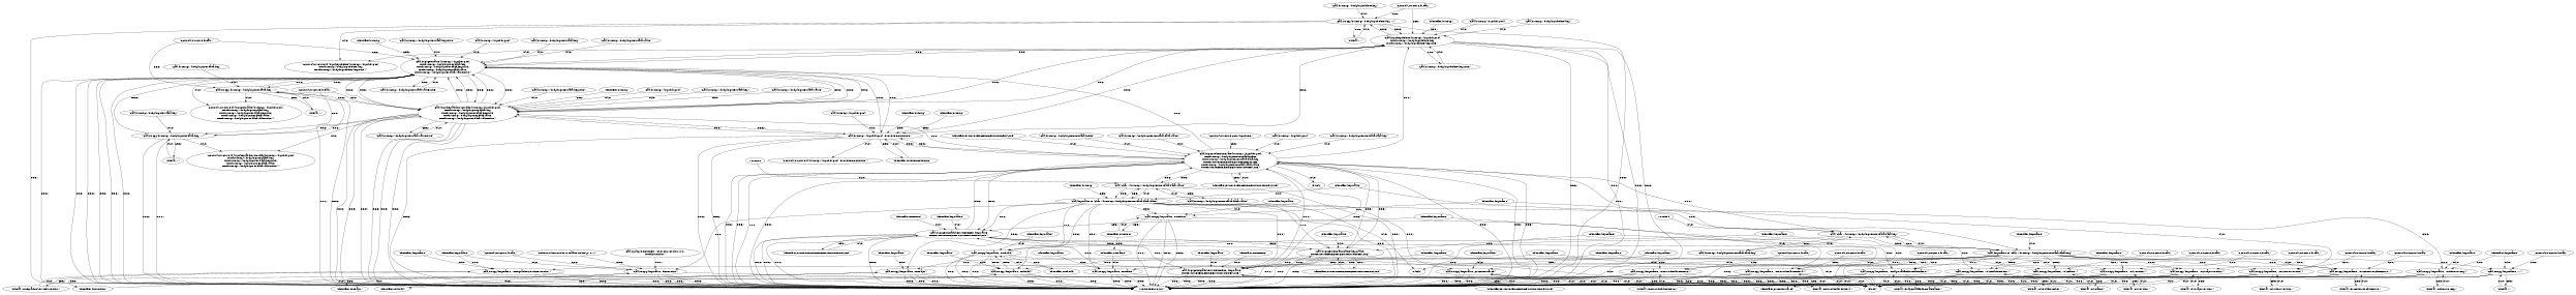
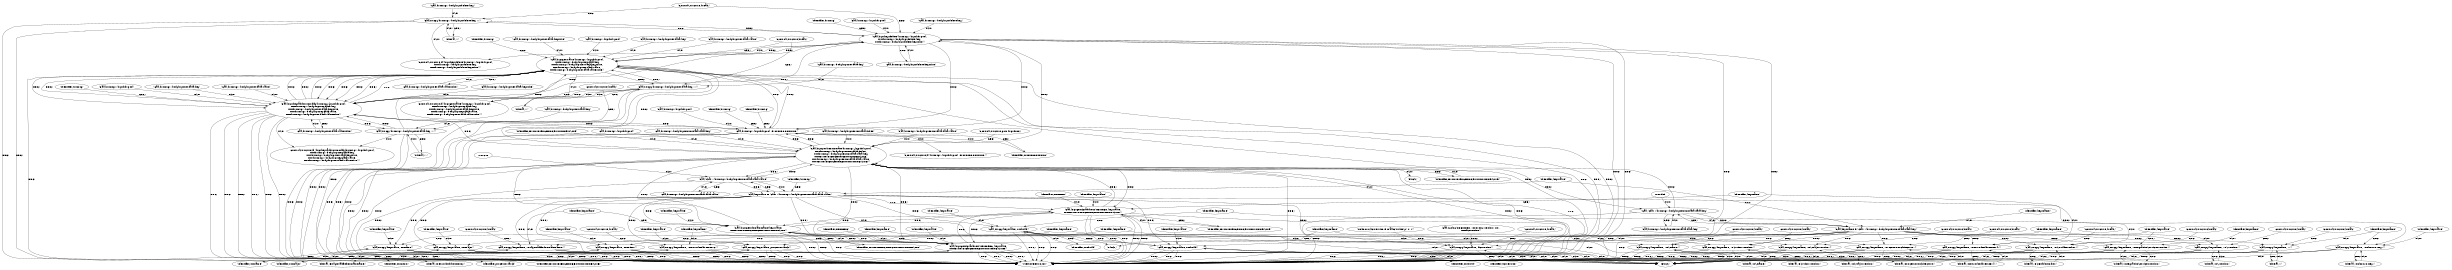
  digraph {
    n1 [label="(Call,strcpy(hv_msg->body.kvp_delete.key, \"\"))"]
    n2 [label="(Call,kvp_key_delete(hv_msg->kvp_hdr.pool,\n\t\t\t\t\thv_msg->body.kvp_delete.key,\n\t\t\t\t\thv_msg->body.kvp_delete.key_size))"]
    n3 [label="(MethodReturn,int)"]
    n4 [label="(ControlStructure,if (kvp_key_delete(hv_msg->kvp_hdr.pool,\n\t\t\t\t\thv_msg->body.kvp_delete.key,\n\t\t\t\t\thv_msg->body.kvp_delete.key_size)))"]
    n5 [label="(Literal,\"\")"]
    n6 [label="(Call,kvp_get_value(hv_msg->kvp_hdr.pool,\n\t\t\t\t\thv_msg->body.kvp_set.data.key,\n\t\t\t\t\thv_msg->body.kvp_set.data.key_size,\n\t\t\t\t\thv_msg->body.kvp_set.data.value,\n\t\t\t\t\thv_msg->body.kvp_set.data.value_size))"]
    n7 [label="(Call,kvp_key_add_or_modify(hv_msg->kvp_hdr.pool,\n\t\t\t\t\thv_msg->body.kvp_set.data.key,\n\t\t\t\t\thv_msg->body.kvp_set.data.key_size,\n\t\t\t\t\thv_msg->body.kvp_set.data.value,\n\t\t\t\t\thv_msg->body.kvp_set.data.value_size))"]
    n8 [label="(Call,hv_msg->kvp_hdr.pool != KVP_POOL_AUTO)"]
    n9 [label="(Call,hv_msg->body.kvp_delete.key_size)"]
    n10 [label="(Call,strcpy(hv_msg->body.kvp_set.data.key, \"\"))"]
    n11 [label="(ControlStructure,if (kvp_get_value(hv_msg->kvp_hdr.pool,\n\t\t\t\t\thv_msg->body.kvp_set.data.key,\n\t\t\t\t\thv_msg->body.kvp_set.data.key_size,\n\t\t\t\t\thv_msg->body.kvp_set.data.value,\n\t\t\t\t\thv_msg->body.kvp_set.data.value_size)))"]
    n12 [label="(Call,hv_msg->body.kvp_set.data.value_size)"]
    n13 [label="(Call,strcpy(hv_msg->body.kvp_set.data.key, \"\"))"]
    n14 [label="(ControlStructure,if (kvp_key_add_or_modify(hv_msg->kvp_hdr.pool,\n\t\t\t\t\thv_msg->body.kvp_set.data.key,\n\t\t\t\t\thv_msg->body.kvp_set.data.key_size,\n\t\t\t\t\thv_msg->body.kvp_set.data.value,\n\t\t\t\t\thv_msg->body.kvp_set.data.value_size)))"]
    n15 [label="(Call,hv_msg->body.kvp_set.data.value_size)"]
    n16 [label="(Call,kvp_pool_enumerate(hv_msg->kvp_hdr.pool,\n\t\t\t\t\thv_msg->body.kvp_enum_data.index,\n\t\t\t\t\thv_msg->body.kvp_enum_data.data.key,\n\t\t\t\t\tHV_KVP_EXCHANGE_MAX_KEY_SIZE,\n\t\t\t\t\thv_msg->body.kvp_enum_data.data.value,\n\t\t\t\t\tHV_KVP_EXCHANGE_MAX_VALUE_SIZE))"]
    n17 [label="(ControlStructure,if (hv_msg->kvp_hdr.pool != KVP_POOL_AUTO))"]
    n18 [label="(Identifier,KVP_POOL_AUTO)"]
    n19 [label="(Literal,\"\")"]
    n20 [label="(Literal,\"\")"]
    n21 [label="(Call,(char *)hv_msg->body.kvp_enum_data.data.key)"]
    n22 [label="(Call,(char *)hv_msg->body.kvp_enum_data.data.value)"]
    n23 [label="(Call,kvp_get_domain_name(key_value,\n\t\t\t\t\tHV_KVP_EXCHANGE_MAX_VALUE_SIZE))"]
    n24 [label="(Call,kvp_get_ip_address(AF_INET6, key_value,\n\t\t\t\t\tHV_KVP_EXCHANGE_MAX_VALUE_SIZE))"]
    n25 [label="(Call,kvp_get_ip_address(AF_INET, key_value,\n\t\t\t\t\tHV_KVP_EXCHANGE_MAX_VALUE_SIZE))"]
    n26 [label="(Block,)"]
    n27 [label="(Identifier,HV_KVP_EXCHANGE_MAX_VALUE_SIZE)"]
    n28 [label="(Call,key_name = (char *)hv_msg->body.kvp_enum_data.data.key)"]
    n29 [label="(Call,hv_msg->body.kvp_enum_data.data.key)"]
    n30 [label="(Call,key_value = (char *)hv_msg->body.kvp_enum_data.data.value)"]
    n31 [label="(Call,hv_msg->body.kvp_enum_data.data.value)"]
    n32 [label="(Identifier,HV_KVP_EXCHANGE_MAX_VALUE_SIZE)"]
    n33 [label="(Block,)"]
    n34 [label="(Identifier,HV_KVP_EXCHANGE_MAX_VALUE_SIZE)"]
    n35 [label="(Identifier,HV_KVP_EXCHANGE_MAX_VALUE_SIZE)"]
    n36 [label="(Block,)"]
    n37 [label="(Call,strcpy(key_name, \"FullyQualifiedDomainName\"))"]
    n38 [label="(Call,strcpy(key_name, \"IntegrationServicesVersion\"))"]
    n39 [label="(Call,strcpy(key_name, \"NetworkAddressIPv4\"))"]
    n40 [label="(Call,strcpy(key_name, \"NetworkAddressIPv6\"))"]
    n41 [label="(Call,strcpy(key_name, \"OSBuildNumber\"))"]
    n42 [label="(Call,strcpy(key_name, \"OSName\"))"]
    n43 [label="(Call,strcpy(key_name, \"OSMajorVersion\"))"]
    n44 [label="(Call,strcpy(key_name, \"OSMinorVersion\"))"]
    n45 [label="(Call,strcpy(key_name, \"OSVersion\"))"]
    n46 [label="(Call,strcpy(key_name, \"ProcessorArchitecture\"))"]
    n47 [label="(Call,strcpy(key_name, \"\"))"]
    n48 [label="(Call,strcpy(key_value, lic_version))"]
    n49 [label="(Call,strcpy(key_value, os_build))"]
    n50 [label="(Call,strcpy(key_value, os_build))"]
    n51 [label="(Call,strcpy(key_value, os_name))"]
    n52 [label="(Call,strcpy(key_value, os_major))"]
    n53 [label="(Call,strcpy(key_value, os_minor))"]
    n54 [label="(Call,strcpy(key_value, processor_arch))"]
    n55 [label="(Call,strcpy(key_value, \"Unknown Key\"))"]
    n56 [label="(Identifier,lic_version)"]
    n57 [label="(Identifier,os_build)"]
    n58 [label="(Identifier,os_build)"]
    n59 [label="(Identifier,os_name)"]
    n60 [label="(Identifier,os_major)"]
    n61 [label="(Identifier,os_minor)"]
    n62 [label="(Identifier,processor_arch)"]
    n63 [label="(Literal,\"Unknown Key\")"]
    n64 [label="(Literal,\"FullyQualifiedDomainName\")"]
    n65 [label="(Literal,\"IntegrationServicesVersion\")"]
    n66 [label="(Literal,\"NetworkAddressIPv4\")"]
    n67 [label="(Literal,\"NetworkAddressIPv6\")"]
    n68 [label="(Literal,\"OSBuildNumber\")"]
    n69 [label="(Literal,\"OSName\")"]
    n70 [label="(Literal,\"OSMajorVersion\")"]
    n71 [label="(Literal,\"OSMinorVersion\")"]
    n72 [label="(Literal,\"OSVersion\")"]
    n73 [label="(Literal,\"ProcessorArchitecture\")"]
    n74 [label="(Literal,\"\")"]
    n75 [label="(Identifier,key_value)"]
    n76 [label="(ControlStructure,break;)"]
    n77 [label="(ControlStructure,break;)"]
    n78 [label="(Identifier,AF_INET)"]
    n79 [label="(ControlStructure,break;)"]
    n80 [label="(Call,hv_msg->kvp_hdr.pool)"]
    n81 [label="(Call,hv_msg->body.kvp_delete.key)"]
    n82 [label="(Identifier,HV_KVP_EXCHANGE_MAX_KEY_SIZE)"]
    n83 [label="(Identifier,key_name)"]
    n84 [label="(Identifier,hv_msg)"]
    n85 [label="(Identifier,key_value)"]
    n86 [label="(ControlStructure,break;)"]
    n87 [label="(Call,hv_msg->kvp_hdr.pool)"]
    n88 [label="(ControlStructure,break;)"]
    n89 [label="(Unknown,lic_version = malloc(strlen(p) + 1))"]
    n90 [label="(Identifier,key_name)"]
    n91 [label="(ControlStructure,break;)"]
    n92 [label="(Call,hv_msg->body.kvp_set.data.key)"]
    n93 [label="(ControlStructure,break;)"]
    n94 [label="(Call,hv_msg->body.kvp_set.data.key_size)"]
    n95 [label="(Call,hv_msg->body.kvp_set.data.key_size)"]
    n96 [label="(ControlStructure,break;)"]
    n97 [label="(Identifier,key_value)"]
    n98 [label="(Identifier,key_name)"]
    n99 [label="(Call,hv_msg->body.kvp_enum_data.data.key)"]
    n100 [label="(Identifier,key_name)"]
    n101 [label="(Identifier,key_value)"]
    n102 [label="(Identifier,key_name)"]
    n103 [label="(Identifier,hv_msg)"]
    n104 [label="(ControlStructure,break;)"]
    n105 [label="(Call,hv_msg->kvp_hdr.pool)"]
    n106 [label="(ControlStructure,break;)"]
    n107 [label="(Call,hv_msg->body.kvp_set.data.key)"]
    n108 [label="(Identifier,hv_msg)"]
    n109 [label="(ControlStructure,break;)"]
    n110 [label="(Identifier,key_value)"]
    n111 [label="(Call,hv_msg->body.kvp_set.data.key)"]
    n112 [label="(Identifier,hv_msg)"]
    n113 [label="(Identifier,key_value)"]
    n114 [label="(Call,hv_msg->body.kvp_enum_data.index)"]
    n115 [label="(Call,syslog(LOG_INFO, \"KVP LIC Version: %s\",\n\t\t\t\t\tlic_version))"]
    n116 [label="(Identifier,key_value)"]
    n117 [label="(Identifier,key_value)"]
    n118 [label="(Identifier,key_value)"]
    n119 [label="(Identifier,key_name)"]
    n120 [label="(Identifier,key_name)"]
    n121 [label="(Call,hv_msg->body.kvp_delete.key)"]
    n122 [label="(Identifier,AF_INET6)"]
    n123 [label="(Call,hv_msg->kvp_hdr.pool)"]
    n124 [label="(Call,hv_msg->body.kvp_enum_data.data.value)"]
    n125 [label="(ControlStructure,break;)"]
    n126 [label="(Identifier,key_value)"]
    n127 [label="(Identifier,key_value)"]
    n128 [label="(ControlStructure,goto kvp_done;)"]
    n129 [label="(Call,hv_msg->body.kvp_set.data.value)"]
    n130 [label="(Identifier,hv_msg)"]
    n131 [label="(Call,hv_msg->kvp_hdr.pool)"]
    n132 [label="(Identifier,key_name)"]
    n133 [label="(ControlStructure,break;)"]
    n134 [label="(Identifier,key_value)"]
    n135 [label="(Identifier,hv_msg)"]
    n136 [label="(Call,hv_msg->body.kvp_set.data.key)"]
    n137 [label="(Identifier,key_name)"]
    n138 [label="(Identifier,key_name)"]
    n139 [label="(Call,hv_msg->body.kvp_set.data.value)"]
    n140 [label="(ControlStructure,break;)"]
    n141 [label="(Identifier,key_name)"]
    n142 [label="(Identifier,key_name)"]
    1000595
    1000608
    n1 -> n2 [label="DDG: "]
    n1 -> n3 [label="DDG: "]
    n1 -> n3 [label="DDG: "]
    n1 -> n4 [label="AST: "]
    n1 -> n5 [label="CFG: "]
    n2 -> n1 [label="DDG: "]
    n2 -> n3 [label="DDG: "]
    n2 -> n3 [label="DDG: "]
    n2 -> n3 [label="DDG: "]
    n2 -> n3 [label="DDG: "]
    n2 -> n4 [label="AST: "]
    n2 -> n6 [label="DDG: "]
    n2 -> n7 [label="DDG: "]
    n2 -> n8 [label="DDG: "]
    n2 -> n9 [label="CFG: "]
    n5 -> n1 [label="AST: "]
    n6 -> n2 [label="DDG: "]
    n6 -> n3 [label="DDG: "]
    n6 -> n3 [label="DDG: "]
    n6 -> n3 [label="DDG: "]
    n6 -> n3 [label="DDG: "]
    n6 -> n3 [label="DDG: "]
    n6 -> n3 [label="DDG: "]
    n6 -> n7 [label="DDG: "]
    n6 -> n7 [label="DDG: "]
    n6 -> n7 [label="DDG: "]
    n6 -> n7 [label="DDG: "]
    n6 -> n7 [label="DDG: "]
    n6 -> n8 [label="DDG: "]
    n6 -> n10 [label="DDG: "]
    n6 -> n11 [label="AST: "]
    n6 -> n12 [label="CFG: "]
    n7 -> n2 [label="DDG: "]
    n7 -> n3 [label="DDG: "]
    n7 -> n3 [label="DDG: "]
    n7 -> n3 [label="DDG: "]
    n7 -> n3 [label="DDG: "]
    n7 -> n3 [label="DDG: "]
    n7 -> n3 [label="DDG: "]
    n7 -> n6 [label="DDG: "]
    n7 -> n6 [label="DDG: "]
    n7 -> n6 [label="DDG: "]
    n7 -> n6 [label="DDG: "]
    n7 -> n6 [label="DDG: "]
    n7 -> n8 [label="DDG: "]
    n7 -> n13 [label="DDG: "]
    n7 -> n14 [label="AST: "]
    n7 -> n15 [label="CFG: "]
    n8 -> n2 [label="DDG: "]
    n8 -> n3 [label="DDG: "]
    n8 -> n3 [label="DDG: "]
    n8 -> n3 [label="DDG: "]
    n8 -> n6 [label="DDG: "]
    n8 -> n7 [label="DDG: "]
    n8 -> n16 [label="DDG: "]
    n8 -> n17 [label="AST: "]
    n8 -> n18 [label="CFG: "]
    n9 -> n2 [label="AST: "]
    n10 -> n3 [label="DDG: "]
    n10 -> n3 [label="DDG: "]
    n10 -> n6 [label="DDG: "]
    n10 -> n7 [label="DDG: "]
    n10 -> n11 [label="AST: "]
    n10 -> n19 [label="CFG: "]
    n12 -> n6 [label="AST: "]
    n13 -> n3 [label="DDG: "]
    n13 -> n3 [label="DDG: "]
    n13 -> n6 [label="DDG: "]
    n13 -> n7 [label="DDG: "]
    n13 -> n14 [label="AST: "]
    n13 -> n20 [label="CFG: "]
    n15 -> n7 [label="AST: "]
    n16 -> n2 [label="DDG: "]
    n16 -> n3 [label="DDG: "]
    n16 -> n3 [label="DDG: "]
    n16 -> n3 [label="DDG: "]
    n16 -> n3 [label="DDG: "]
    n16 -> n3 [label="DDG: "]
    n16 -> n3 [label="DDG: "]
    n16 -> n3 [label="DDG: "]
    n16 -> n6 [label="DDG: "]
    n16 -> n7 [label="DDG: "]
    n16 -> n8 [label="DDG: "]
    n16 -> n21 [label="DDG: "]
    n16 -> n22 [label="DDG: "]
    n16 -> n23 [label="DDG: "]
    n16 -> n24 [label="DDG: "]
    n16 -> n25 [label="DDG: "]
    n16 -> n26 [label="AST: "]
    n16 -> n27 [label="CFG: "]
    n18 -> n8 [label="AST: "]
    n19 -> n10 [label="AST: "]
    n20 -> n13 [label="AST: "]
    n21 -> n3 [label="DDG: "]
    n21 -> n16 [label="DDG: "]
    n21 -> n28 [label="AST: "]
    n21 -> n28 [label="DDG: "]
    n21 -> n29 [label="CFG: "]
    n22 -> n3 [label="DDG: "]
    n22 -> n16 [label="DDG: "]
    n22 -> n30 [label="AST: "]
    n22 -> n30 [label="DDG: "]
    n22 -> n31 [label="CFG: "]
    n23 -> n3 [label="DDG: "]
    n23 -> n3 [label="DDG: "]
    n23 -> n3 [label="DDG: "]
    n23 -> n16 [label="DDG: "]
    n23 -> n24 [label="DDG: "]
    n23 -> n25 [label="DDG: "]
    n23 -> n32 [label="CFG: "]
    n23 -> n33 [label="AST: "]
    n24 -> n3 [label="DDG: "]
    n24 -> n3 [label="DDG: "]
    n24 -> n3 [label="DDG: "]
    n24 -> n3 [label="DDG: "]
    n24 -> n16 [label="DDG: "]
    n24 -> n23 [label="DDG: "]
    n24 -> n25 [label="DDG: "]
    n24 -> n33 [label="AST: "]
    n24 -> n34 [label="CFG: "]
    n25 -> n3 [label="DDG: "]
    n25 -> n3 [label="DDG: "]
    n25 -> n3 [label="DDG: "]
    n25 -> n3 [label="DDG: "]
    n25 -> n16 [label="DDG: "]
    n25 -> n23 [label="DDG: "]
    n25 -> n24 [label="DDG: "]
    n25 -> n33 [label="AST: "]
    n25 -> n35 [label="CFG: "]
    n27 -> n16 [label="AST: "]
    n28 -> n3 [label="DDG: "]
    n28 -> n21 [label="CFG: "]
    n28 -> n36 [label="AST: "]
    n28 -> n37 [label="DDG: "]
    n28 -> n38 [label="DDG: "]
    n28 -> n39 [label="DDG: "]
    n28 -> n40 [label="DDG: "]
    n28 -> n41 [label="DDG: "]
    n28 -> n42 [label="DDG: "]
    n28 -> n43 [label="DDG: "]
    n28 -> n44 [label="DDG: "]
    n28 -> n45 [label="DDG: "]
    n28 -> n46 [label="DDG: "]
    n28 -> n47 [label="DDG: "]
    n29 -> n21 [label="AST: "]
    n30 -> n3 [label="DDG: "]
    n30 -> n22 [label="CFG: "]
    n30 -> n23 [label="DDG: "]
    n30 -> n24 [label="DDG: "]
    n30 -> n25 [label="DDG: "]
    n30 -> n36 [label="AST: "]
    n30 -> n48 [label="DDG: "]
    n30 -> n49 [label="DDG: "]
    n30 -> n50 [label="DDG: "]
    n30 -> n51 [label="DDG: "]
    n30 -> n52 [label="DDG: "]
    n30 -> n53 [label="DDG: "]
    n30 -> n54 [label="DDG: "]
    n30 -> n55 [label="DDG: "]
    n31 -> n22 [label="AST: "]
    n32 -> n23 [label="AST: "]
    n34 -> n24 [label="AST: "]
    n35 -> n25 [label="AST: "]
    n37 -> n3 [label="DDG: "]
    n37 -> n3 [label="DDG: "]
    n37 -> n33 [label="AST: "]
    n37 -> n64 [label="CFG: "]
    n38 -> n3 [label="DDG: "]
    n38 -> n3 [label="DDG: "]
    n38 -> n33 [label="AST: "]
    n38 -> n65 [label="CFG: "]
    n39 -> n3 [label="DDG: "]
    n39 -> n3 [label="DDG: "]
    n39 -> n33 [label="AST: "]
    n39 -> n66 [label="CFG: "]
    n40 -> n3 [label="DDG: "]
    n40 -> n3 [label="DDG: "]
    n40 -> n33 [label="AST: "]
    n40 -> n67 [label="CFG: "]
    n41 -> n3 [label="DDG: "]
    n41 -> n3 [label="DDG: "]
    n41 -> n33 [label="AST: "]
    n41 -> n68 [label="CFG: "]
    n42 -> n3 [label="DDG: "]
    n42 -> n3 [label="DDG: "]
    n42 -> n33 [label="AST: "]
    n42 -> n69 [label="CFG: "]
    n43 -> n3 [label="DDG: "]
    n43 -> n3 [label="DDG: "]
    n43 -> n33 [label="AST: "]
    n43 -> n70 [label="CFG: "]
    n44 -> n3 [label="DDG: "]
    n44 -> n3 [label="DDG: "]
    n44 -> n33 [label="AST: "]
    n44 -> n71 [label="CFG: "]
    n45 -> n3 [label="DDG: "]
    n45 -> n3 [label="DDG: "]
    n45 -> n33 [label="AST: "]
    n45 -> n72 [label="CFG: "]
    n46 -> n3 [label="DDG: "]
    n46 -> n3 [label="DDG: "]
    n46 -> n33 [label="AST: "]
    n46 -> n73 [label="CFG: "]
    n47 -> n3 [label="DDG: "]
    n47 -> n3 [label="DDG: "]
    n47 -> n33 [label="AST: "]
    n47 -> n74 [label="CFG: "]
    n48 -> n3 [label="DDG: "]
    n48 -> n3 [label="DDG: "]
    n48 -> n3 [label="DDG: "]
    n48 -> n33 [label="AST: "]
    n48 -> n56 [label="CFG: "]
    n49 -> n3 [label="DDG: "]
    n49 -> n3 [label="DDG: "]
    n49 -> n3 [label="DDG: "]
    n49 -> n33 [label="AST: "]
    n49 -> n50 [label="DDG: "]
    n49 -> n57 [label="CFG: "]
    n50 -> n3 [label="DDG: "]
    n50 -> n3 [label="DDG: "]
    n50 -> n3 [label="DDG: "]
    n50 -> n33 [label="AST: "]
    n50 -> n49 [label="DDG: "]
    n50 -> n58 [label="CFG: "]
    n51 -> n3 [label="DDG: "]
    n51 -> n3 [label="DDG: "]
    n51 -> n3 [label="DDG: "]
    n51 -> n33 [label="AST: "]
-   n61 -> n59 [label="CFG: "]
+   n51 -> n59 [label="CFG: "]
    n52 -> n3 [label="DDG: "]
    n52 -> n3 [label="DDG: "]
    n52 -> n3 [label="DDG: "]
    n52 -> n33 [label="AST: "]
    n52 -> n60 [label="CFG: "]
    n53 -> n3 [label="DDG: "]
    n53 -> n3 [label="DDG: "]
    n53 -> n3 [label="DDG: "]
    n53 -> n33 [label="AST: "]
    n53 -> n61 [label="CFG: "]
    n54 -> n3 [label="DDG: "]
    n54 -> n3 [label="DDG: "]
    n54 -> n3 [label="DDG: "]
    n54 -> n33 [label="AST: "]
    n54 -> n62 [label="CFG: "]
    n55 -> n3 [label="DDG: "]
    n55 -> n3 [label="DDG: "]
    n55 -> n33 [label="AST: "]
    n55 -> n63 [label="CFG: "]
    n56 -> n48 [label="AST: "]
    n57 -> n49 [label="AST: "]
    n58 -> n50 [label="AST: "]
    n59 -> n51 [label="AST: "]
    n60 -> n52 [label="AST: "]
    n61 -> n53 [label="AST: "]
    n62 -> n54 [label="AST: "]
    n63 -> n55 [label="AST: "]
    n64 -> n37 [label="AST: "]
    n65 -> n38 [label="AST: "]
    n66 -> n39 [label="AST: "]
    n67 -> n40 [label="AST: "]
    n68 -> n41 [label="AST: "]
    n69 -> n42 [label="AST: "]
    n70 -> n43 [label="AST: "]
    n71 -> n44 [label="AST: "]
    n72 -> n45 [label="AST: "]
    n73 -> n46 [label="AST: "]
    n74 -> n47 [label="AST: "]
    n75 -> n23 [label="AST: "]
    n76 -> n40 [label="CFG: "]
    n77 -> n41 [label="CFG: "]
    n78 -> n25 [label="AST: "]
    n79 -> n39 [label="CFG: "]
    n80 -> n8 [label="AST: "]
    n81 -> n2 [label="AST: "]
    n82 -> n16 [label="AST: "]
    n83 -> n46 [label="AST: "]
    n83 -> n54 [label="CFG: "]
    n84 -> n6 [label="CFG: "]
    n85 -> n49 [label="AST: "]
    n86 -> n48 [label="CFG: "]
    n87 -> n16 [label="AST: "]
    n88 -> n7 [label="CFG: "]
    n88 -> n13 [label="CFG: "]
    n89 -> n48 [label="DDG: "]
    n90 -> n44 [label="AST: "]
    n90 -> n53 [label="CFG: "]
    n91 -> n6 [label="CFG: "]
    n91 -> n10 [label="CFG: "]
    n92 -> n13 [label="AST: "]
    n93 -> n42 [label="CFG: "]
    n94 -> n7 [label="AST: "]
    n95 -> n6 [label="AST: "]
    n96 -> n45 [label="CFG: "]
    n97 -> n52 [label="AST: "]
    n98 -> n25 [label="CFG: "]
    n98 -> n39 [label="AST: "]
    n99 -> n16 [label="AST: "]
    n100 -> n43 [label="AST: "]
    n100 -> n52 [label="CFG: "]
    n101 -> n51 [label="AST: "]
    n102 -> n23 [label="CFG: "]
    n102 -> n37 [label="AST: "]
    n103 -> n8 [label="CFG: "]
    n104 -> n44 [label="CFG: "]
    n105 -> n6 [label="AST: "]
    n106 -> n1 [label="CFG: "]
    n106 -> n2 [label="CFG: "]
    n107 -> n6 [label="AST: "]
    n108 -> n8 [label="CFG: "]
    n109 -> n37 [label="CFG: "]
    n110 -> n24 [label="AST: "]
    n111 -> n10 [label="AST: "]
    n112 -> n2 [label="CFG: "]
    n113 -> n55 [label="AST: "]
    n114 -> n16 [label="AST: "]
    n115 -> n48 [label="DDG: "]
    n116 -> n50 [label="AST: "]
    n117 -> n28 [label="CFG: "]
    n117 -> n30 [label="AST: "]
    n118 -> n53 [label="AST: "]
    n119 -> n41 [label="AST: "]
    n119 -> n49 [label="CFG: "]
    n120 -> n24 [label="CFG: "]
    n120 -> n40 [label="AST: "]
    n121 -> n1 [label="AST: "]
    n122 -> n24 [label="AST: "]
    n123 -> n2 [label="AST: "]
    n124 -> n16 [label="AST: "]
    n125 -> n43 [label="CFG: "]
    n126 -> n25 [label="AST: "]
    n127 -> n54 [label="AST: "]
    n128 -> n16 [label="CFG: "]
    n129 -> n6 [label="AST: "]
    n130 -> n7 [label="CFG: "]
    n131 -> n7 [label="AST: "]
    n132 -> n47 [label="AST: "]
    n132 -> n55 [label="CFG: "]
    n133 -> n46 [label="CFG: "]
    n134 -> n38 [label="CFG: "]
    n134 -> n48 [label="AST: "]
    n135 -> n30 [label="CFG: "]
    n136 -> n7 [label="AST: "]
    n137 -> n42 [label="AST: "]
    n137 -> n51 [label="CFG: "]
    n138 -> n28 [label="AST: "]
    n139 -> n7 [label="AST: "]
    n140 -> n47 [label="CFG: "]
    n141 -> n45 [label="AST: "]
    n141 -> n50 [label="CFG: "]
    n142 -> n38 [label="AST: "]
    1000595 -> n21 [label="AST: "]
    1000608 -> n22 [label="AST: "]
  }
